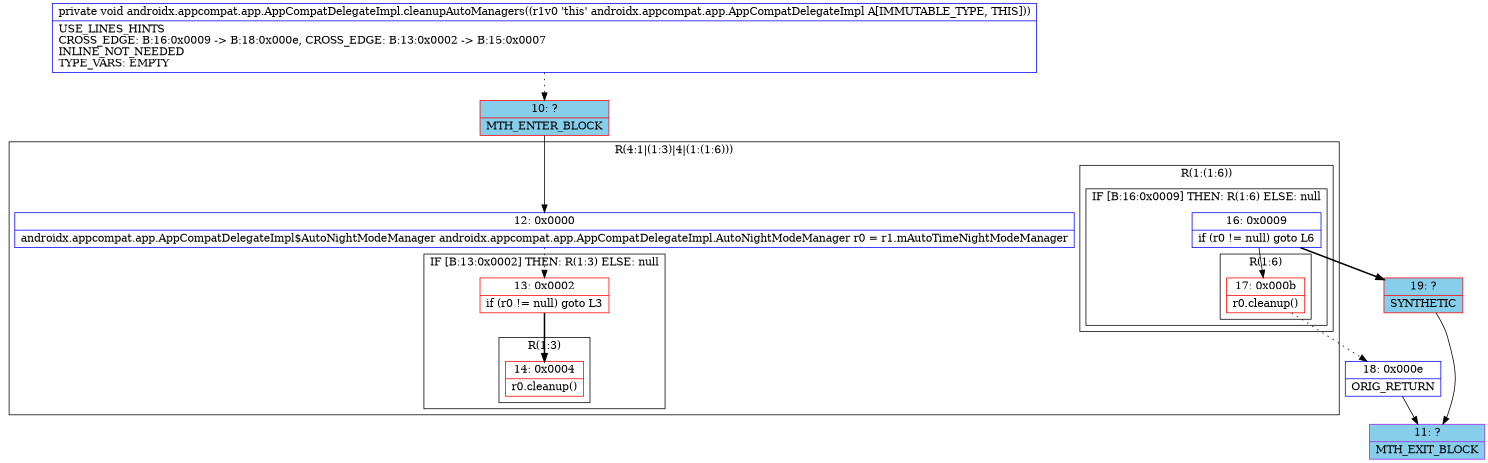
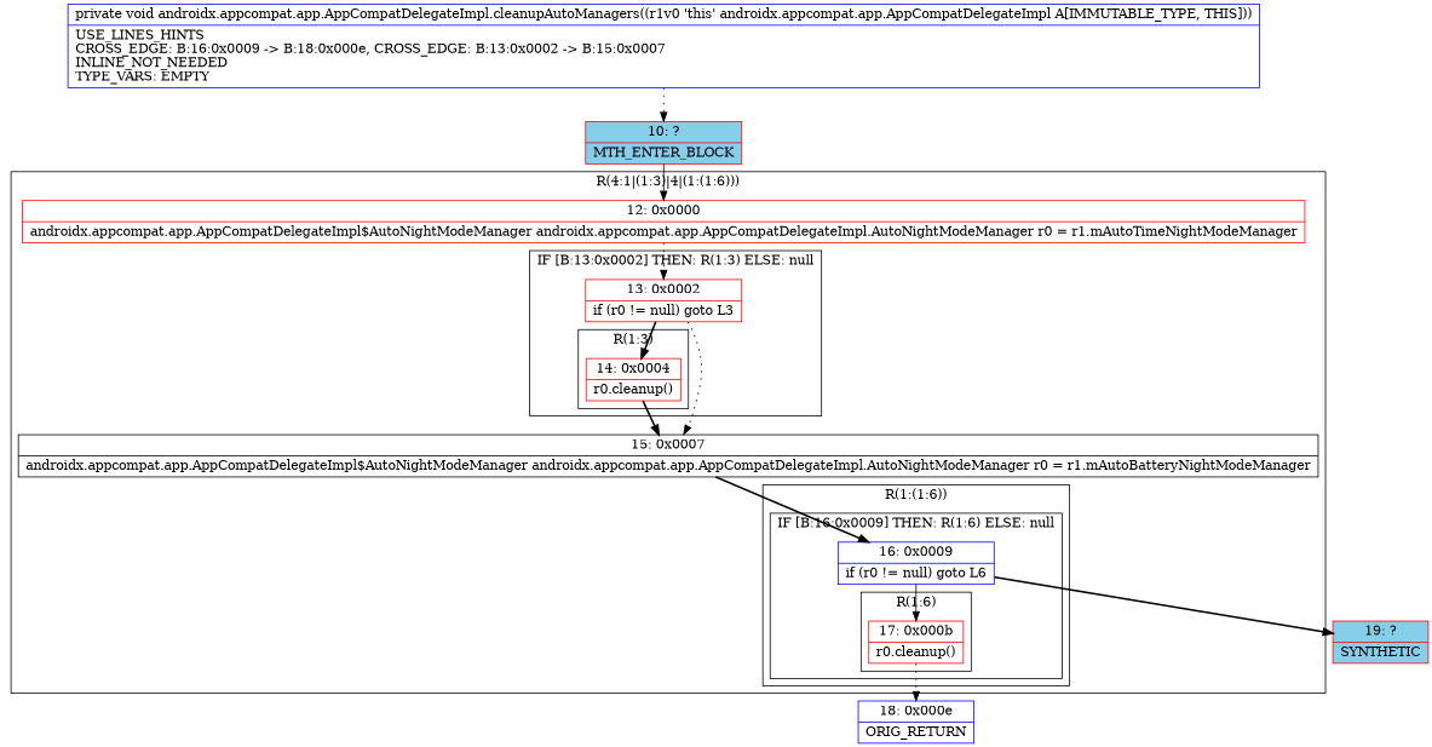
  digraph {
    node [color=red fillcolor=white shape=record style=filled]
    edge [style=bold]
    n1 [label="{14\:\ 0x0004|r0.cleanup()\l}"]
    n2 [label="{13\:\ 0x0002|if (r0 != null) goto L3\l}"]
    n3 [label="{17\:\ 0x000b|r0.cleanup()\l}"]
    n4 [color=blue label="{16\:\ 0x0009|if (r0 != null) goto L6\l}"]
-   n5 [color=blue label="{12\:\ 0x0000|androidx.appcompat.app.AppCompatDelegateImpl$AutoNightModeManager androidx.appcompat.app.AppCompatDelegateImpl.AutoNightModeManager r0 = r1.mAutoTimeNightModeManager\l}"]
+   n5 [label="{12\:\ 0x0000|androidx.appcompat.app.AppCompatDelegateImpl$AutoNightModeManager androidx.appcompat.app.AppCompatDelegateImpl.AutoNightModeManager r0 = r1.mAutoTimeNightModeManager\l}"]
+   n6 [color=black label="{15\:\ 0x0007|androidx.appcompat.app.AppCompatDelegateImpl$AutoNightModeManager androidx.appcompat.app.AppCompatDelegateImpl.AutoNightModeManager r0 = r1.mAutoBatteryNightModeManager\l}"]
    n7 [color=blue label="{18\:\ 0x000e|ORIG_RETURN\l}"]
    n8 [fillcolor=skyblue label="{19\:\ ?|SYNTHETIC\l}"]
-   n9 [color=purple fillcolor=skyblue label="{11\:\ ?|MTH_EXIT_BLOCK\l}"]
    n10 [fillcolor=skyblue label="{10\:\ ?|MTH_ENTER_BLOCK\l}"]
    n11 [color=blue label="{private void androidx.appcompat.app.AppCompatDelegateImpl.cleanupAutoManagers((r1v0 'this' androidx.appcompat.app.AppCompatDelegateImpl A[IMMUTABLE_TYPE, THIS]))  | USE_LINES_HINTS\lCROSS_EDGE: B:16:0x0009 \-\> B:18:0x000e, CROSS_EDGE: B:13:0x0002 \-\> B:15:0x0007\lINLINE_NOT_NEEDED\lTYPE_VARS: EMPTY\l}"]
    subgraph cluster_1 {
      label="R(4:1|(1:3)|4|(1:(1:6)))"
      n5
+     n6
      subgraph cluster_2 {
        label="IF [B:13:0x0002] THEN: R(1:3) ELSE: null"
        n2
        subgraph cluster_3 {
          label="R(1:3)"
          n1
        }
      }
      subgraph cluster_4 {
        label="R(1:(1:6))"
        subgraph cluster_5 {
          label="IF [B:16:0x0009] THEN: R(1:6) ELSE: null"
          n4
          subgraph cluster_6 {
            label="R(1:6)"
            n3
          }
        }
      }
    }
+   n1 -> n6
    n2 -> n1
+   n2 -> n6 [style=dotted]
    n3 -> n7 [style=dotted]
    n4 -> n3 [style=solid]
    n4 -> n8
    n5 -> n2 [style=dotted]
-   n7 -> n9 [style=solid]
-   n8 -> n9 [style=solid]
+   n6 -> n4
    n10 -> n5 [style=solid]
    n11 -> n10 [style=dotted]
  }
